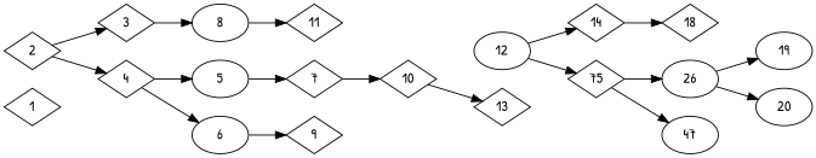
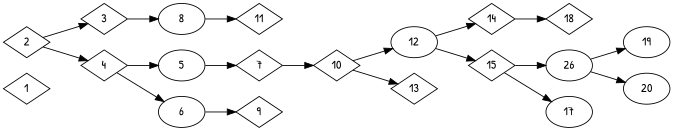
  digraph {
    fontname="Patrick Hand"
    rankdir=LR
    node [alpha=0.09 fontname="Patrick Hand" shape=diamond]
    edge [fontname="Patrick Hand"]
    1 [expect_size=19504136064862980]
    2 [alpha=0.12 expect_size=371804679613968768]
    3 [alpha=0.13 expect_size=8140259699985553]
    4 [alpha=0.18 expect_size=286373242493468672000]
    8 [alpha=0.02 expect_size=151351045479272022016 shape=ellipse]
    5 [alpha=0.02 expect_size=5680183001493218 shape=ellipse]
    6 [expect_size=5799951002237152 shape=ellipse]
    7 [alpha=0.05 expect_size=9346417866229360]
    11 [alpha=0.17 expect_size=200052203013466488832]
    9 [alpha=0.15 expect_size=14424935086737602]
    10 [alpha=0.05 expect_size=24406725579356766208]
    12 [alpha=0.10 expect_size=180567790298712576 shape=ellipse]
    13 [alpha=0.19 expect_size=2233460037796943]
    14 [alpha=0.03 expect_size=878958932205242]
-   15 [alpha=0.16 expect_size=247781400741218 label=75]
+   15 [alpha=0.16 expect_size=247781400741218]
    18 [alpha=0.14 expect_size=509131769414467264]
    n17 [alpha=0.15 expect_size=6010104259277214 label=26 shape=ellipse]
-   17 [alpha=0.07 expect_size=279751148541707288576 shape=ellipse label=47]
+   17 [alpha=0.07 expect_size=279751148541707288576 shape=ellipse]
    19 [alpha=0.03 expect_size=88787037744296624128 shape=ellipse]
    20 [alpha=0.01 expect_size=4761907013615616000 shape=ellipse]
    2 -> 3
    2 -> 4
    3 -> 8
    4 -> 5
    4 -> 6
    8 -> 11
    5 -> 7
    6 -> 9
    7 -> 10
+   10 -> 12
    10 -> 13
    12 -> 14
    12 -> 15
    14 -> 18
    15 -> n17
    15 -> 17
    n17 -> 19
    n17 -> 20
  }
